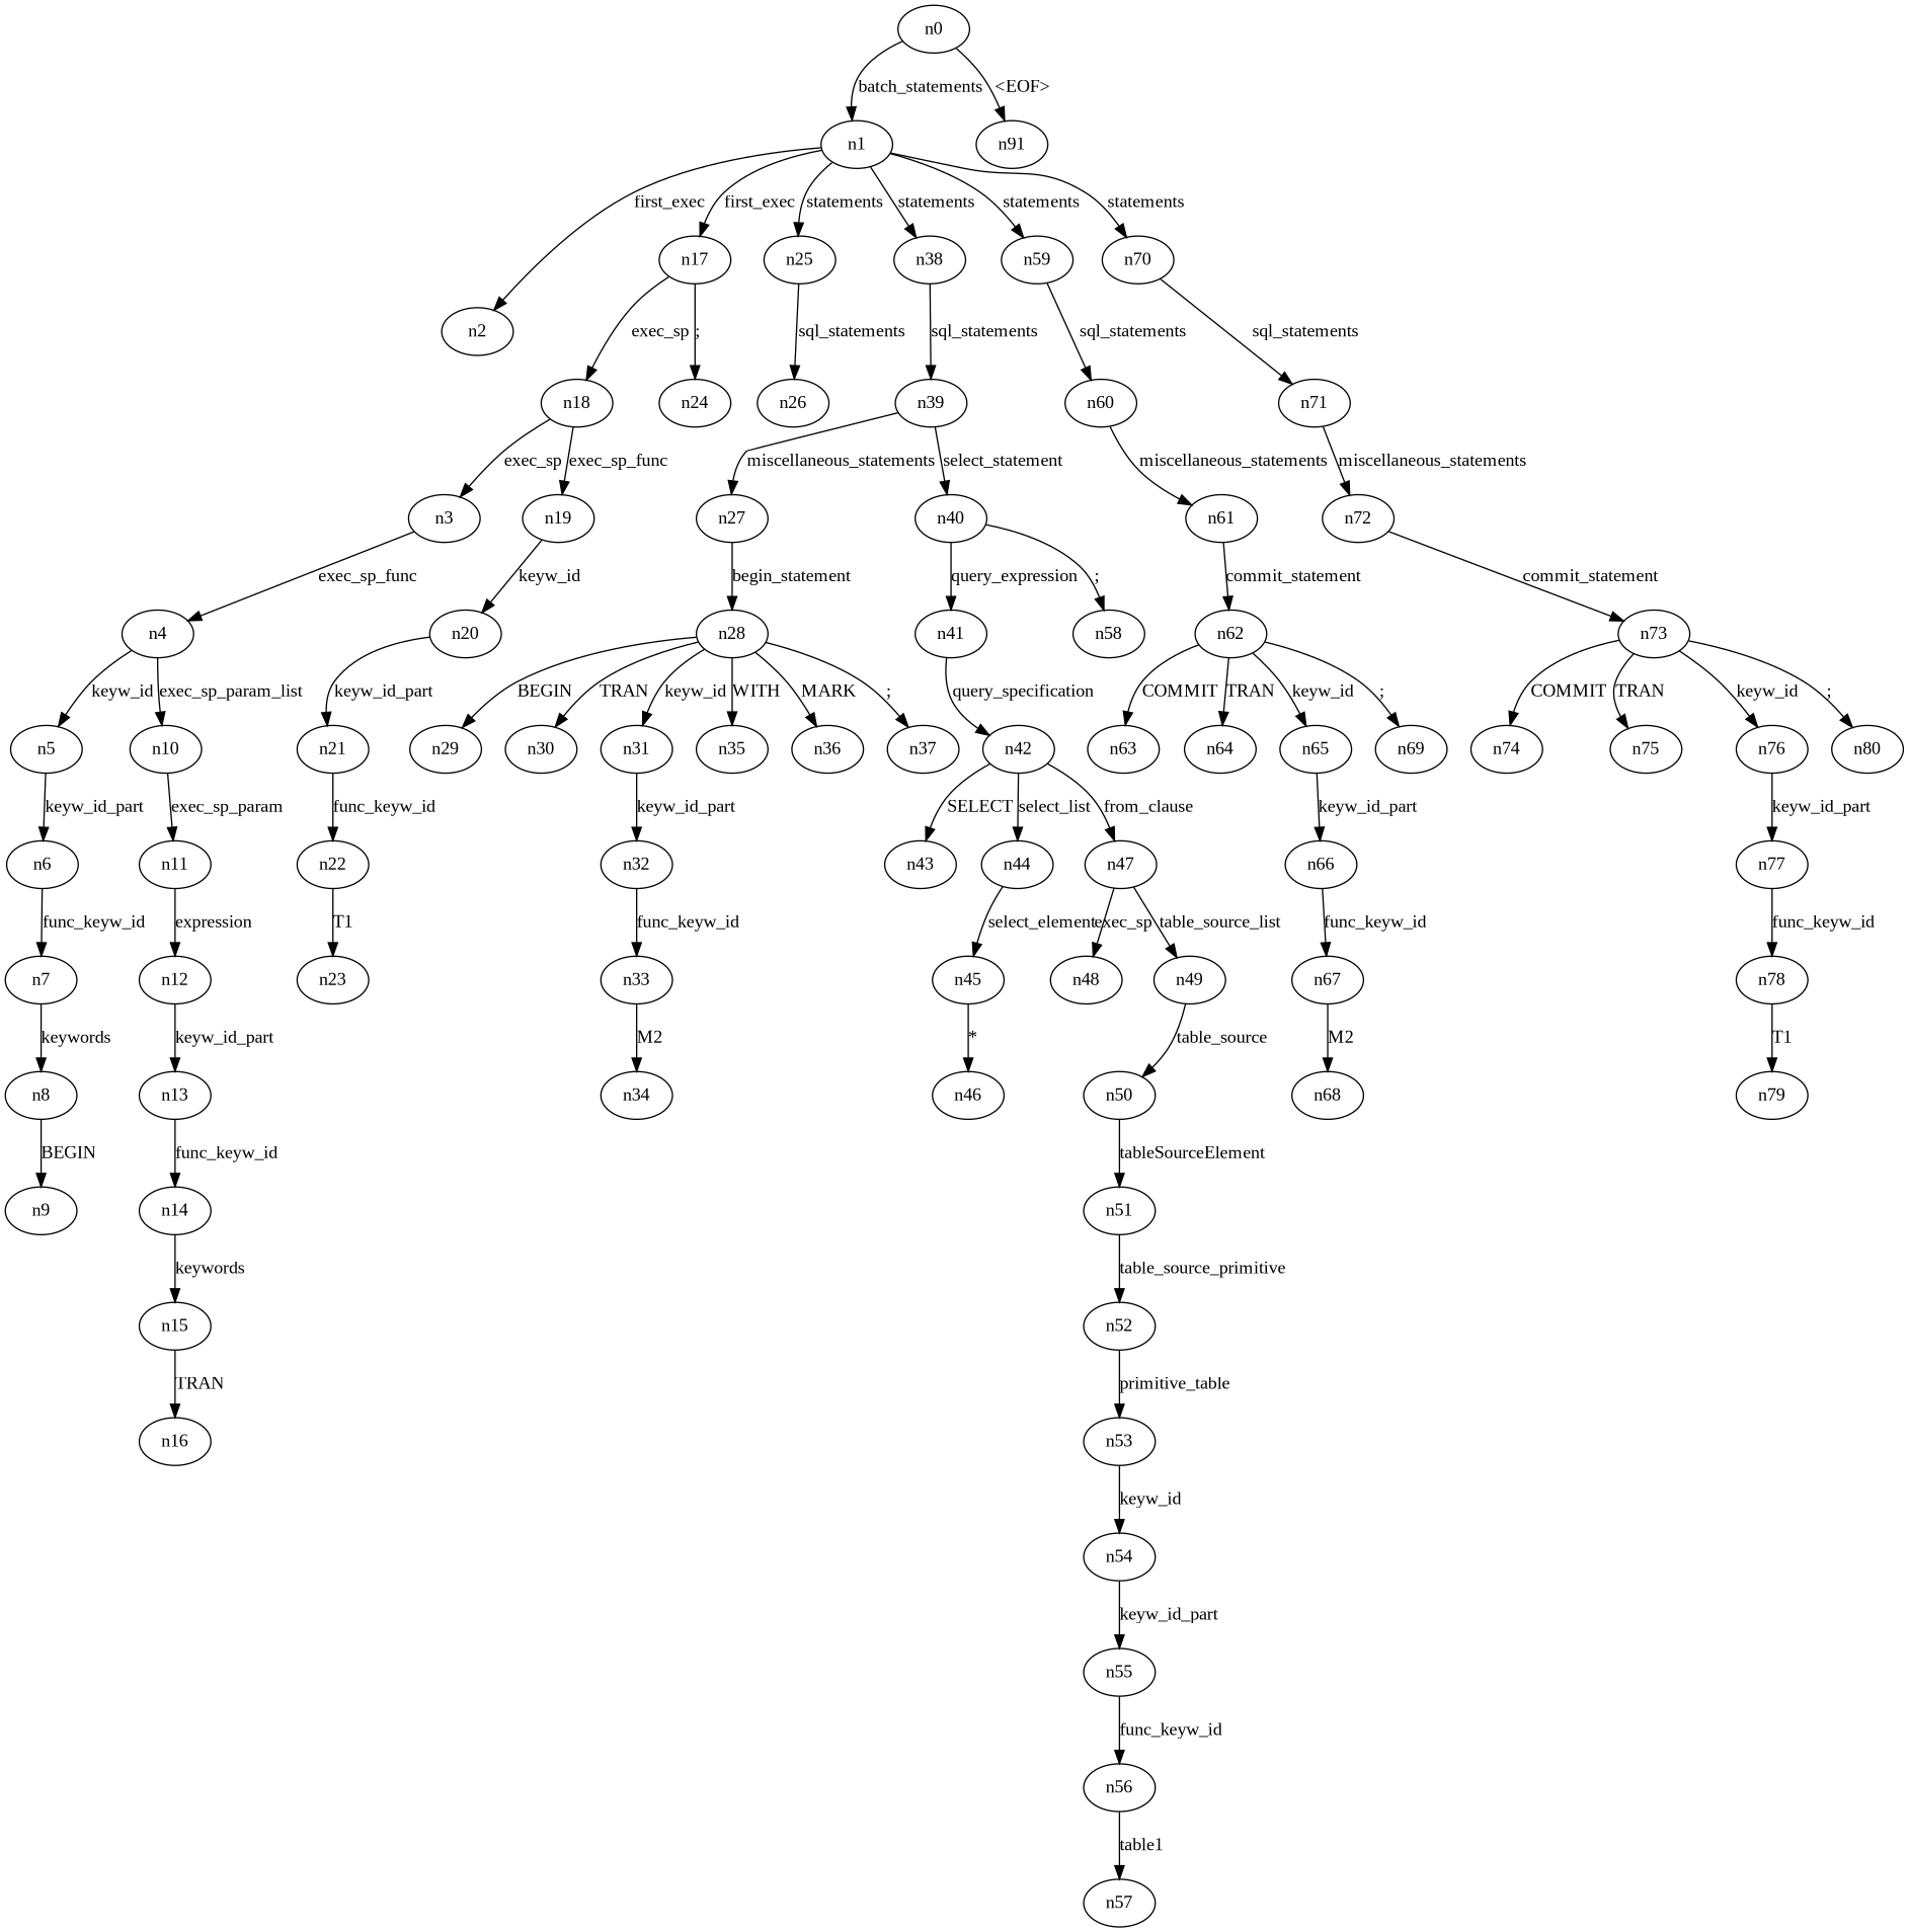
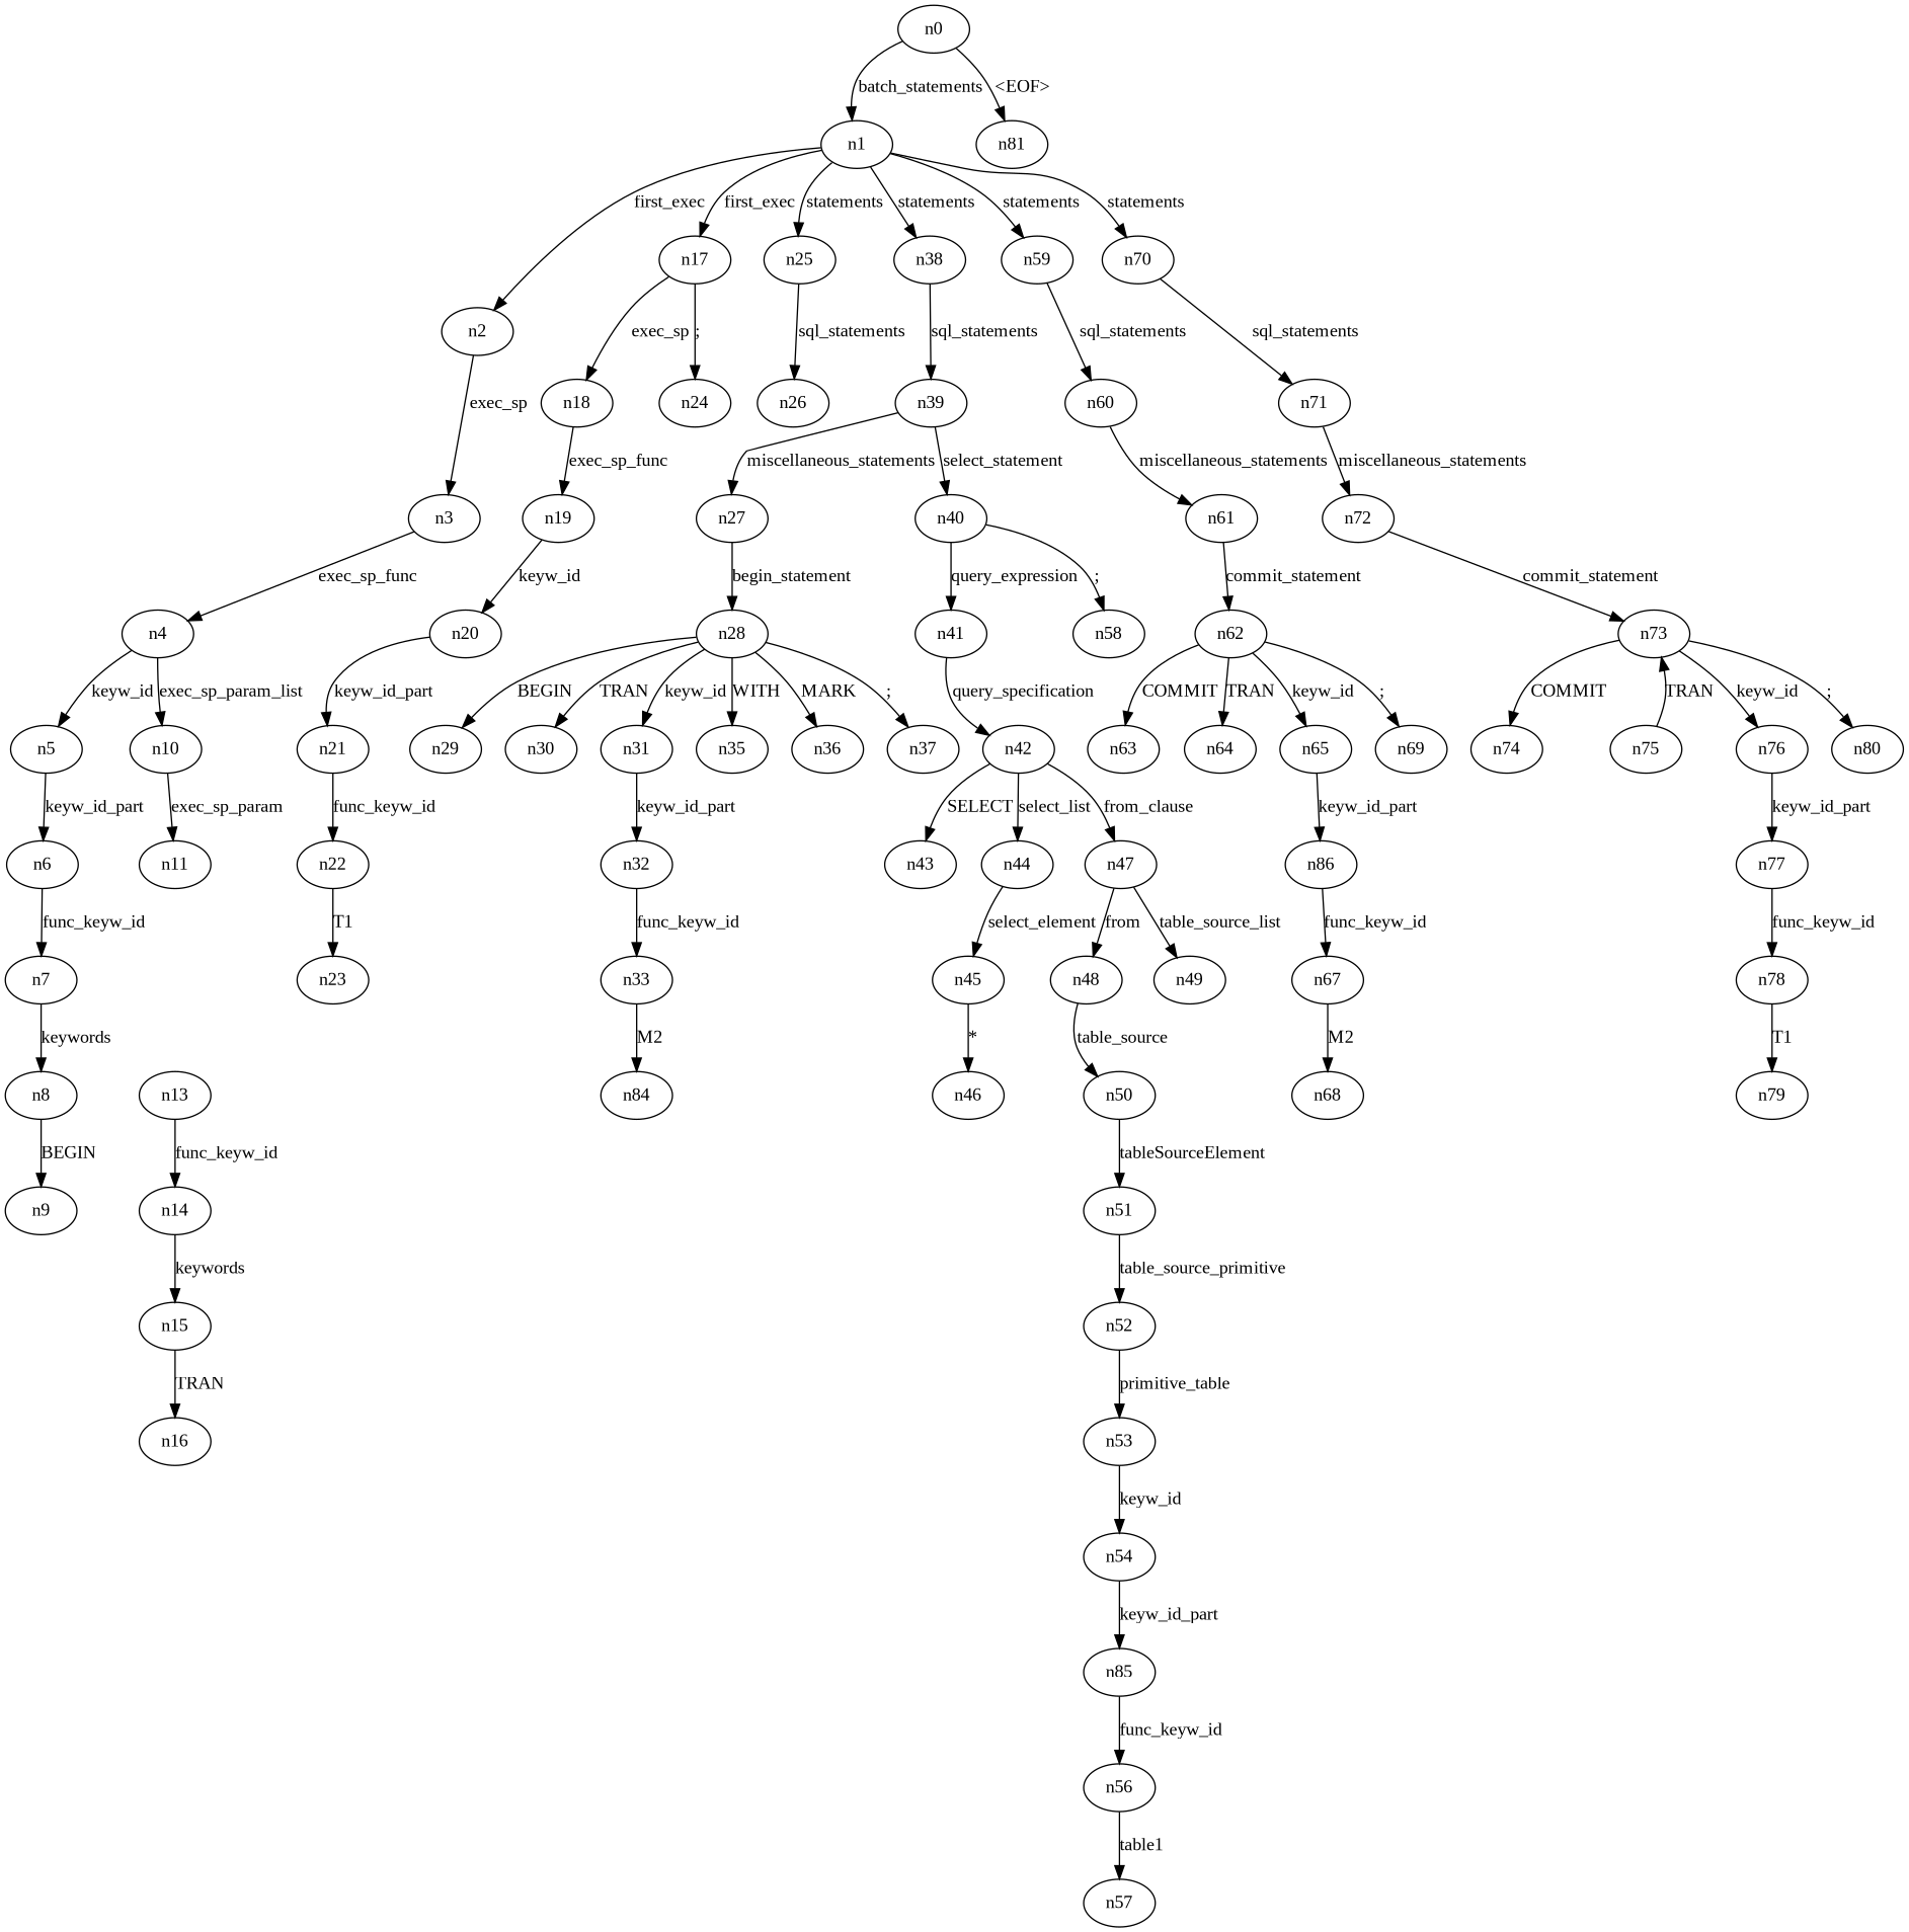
  digraph {
    fontname="Liberation Serif"
    node [fontname="Liberation Serif"]
    edge [fontname="Liberation Serif"]
    n0
    n1
-   n81 [label=n91]
+   n81
    n2
    n17
    n25
    n38
    n59
    n70
    n3
    n18
    n24
    n26
    n39
    n60
    n71
    n4
    n5
    n10
    n6
    n11
    n7
    n8
    n9
-   n12
    n13
    n14
    n15
    n16
    n19
    n20
    n21
    n22
    n23
    n27
    n28
    n29
    n30
    n31
    n35
    n36
    n37
    n32
    n33
-   n34
+   n34 [label=n84]
    n40
    n41
    n58
    n42
    n43
    n44
    n47
    n45
    n48
    n49
    n46
    n50
    n51
    n52
    n53
    n54
-   n55
+   n55 [label=n85]
    n56
    n57
    n61
    n62
    n63
    n64
    n65
    n69
-   n66
+   n66 [label=n86]
    n67
    n68
    n72
    n73
    n74
    n75
    n76
    n80
    n77
    n78
    n79
    n0 -> n1 [label=batch_statements]
    n0 -> n81 [label="<EOF>"]
    n1 -> n2 [label=first_exec]
    n1 -> n17 [label=first_exec]
    n1 -> n25 [label=statements]
    n1 -> n38 [label=statements]
    n1 -> n59 [label=statements]
    n1 -> n70 [label=statements]
-   n18 -> n3 [label=exec_sp]
+   n2 -> n3 [label=exec_sp]
    n17 -> n18 [label=exec_sp]
    n17 -> n24 [label=";"]
    n25 -> n26 [label=sql_statements]
    n38 -> n39 [label=sql_statements]
    n59 -> n60 [label=sql_statements]
    n70 -> n71 [label=sql_statements]
    n3 -> n4 [label=exec_sp_func]
    n18 -> n19 [label=exec_sp_func]
    n39 -> n27 [label=miscellaneous_statements]
    n39 -> n40 [label=select_statement]
    n60 -> n61 [label=miscellaneous_statements]
    n71 -> n72 [label=miscellaneous_statements]
    n4 -> n5 [label=keyw_id]
    n4 -> n10 [label=exec_sp_param_list]
    n5 -> n6 [label=keyw_id_part]
    n10 -> n11 [label=exec_sp_param]
    n6 -> n7 [label=func_keyw_id]
-   n11 -> n12 [label=expression]
    n7 -> n8 [label=keywords]
    n8 -> n9 [label=BEGIN]
-   n12 -> n13 [label=keyw_id_part]
    n13 -> n14 [label=func_keyw_id]
    n14 -> n15 [label=keywords]
    n15 -> n16 [label=TRAN]
    n19 -> n20 [label=keyw_id]
    n20 -> n21 [label=keyw_id_part]
    n21 -> n22 [label=func_keyw_id]
    n22 -> n23 [label=T1]
    n27 -> n28 [label=begin_statement]
    n28 -> n29 [label=BEGIN]
    n28 -> n30 [label=TRAN]
    n28 -> n31 [label=keyw_id]
    n28 -> n35 [label=WITH]
    n28 -> n36 [label=MARK]
    n28 -> n37 [label=";"]
    n31 -> n32 [label=keyw_id_part]
    n32 -> n33 [label=func_keyw_id]
    n33 -> n34 [label=M2]
    n40 -> n41 [label=query_expression]
    n40 -> n58 [label=";"]
    n41 -> n42 [label=query_specification]
    n42 -> n43 [label=SELECT]
    n42 -> n44 [label=select_list]
    n42 -> n47 [label=from_clause]
    n44 -> n45 [label=select_element]
-   n47 -> n48 [label=exec_sp]
+   n47 -> n48 [label=from]
    n47 -> n49 [label=table_source_list]
    n45 -> n46 [label="*"]
-   n49 -> n50 [label=table_source]
+   n48 -> n50 [label=table_source]
    n50 -> n51 [label=tableSourceElement]
    n51 -> n52 [label=table_source_primitive]
    n52 -> n53 [label=primitive_table]
    n53 -> n54 [label=keyw_id]
    n54 -> n55 [label=keyw_id_part]
    n55 -> n56 [label=func_keyw_id]
    n56 -> n57 [label=table1]
    n61 -> n62 [label=commit_statement]
    n62 -> n63 [label=COMMIT]
    n62 -> n64 [label=TRAN]
    n62 -> n65 [label=keyw_id]
    n62 -> n69 [label=";"]
    n65 -> n66 [label=keyw_id_part]
    n66 -> n67 [label=func_keyw_id]
    n67 -> n68 [label=M2]
    n72 -> n73 [label=commit_statement]
    n73 -> n74 [label=COMMIT]
-   n73 -> n75 [label=TRAN]
+   n75 -> n73 [label=TRAN]
    n73 -> n76 [label=keyw_id]
    n73 -> n80 [label=";"]
    n76 -> n77 [label=keyw_id_part]
    n77 -> n78 [label=func_keyw_id]
    n78 -> n79 [label=T1]
  }
